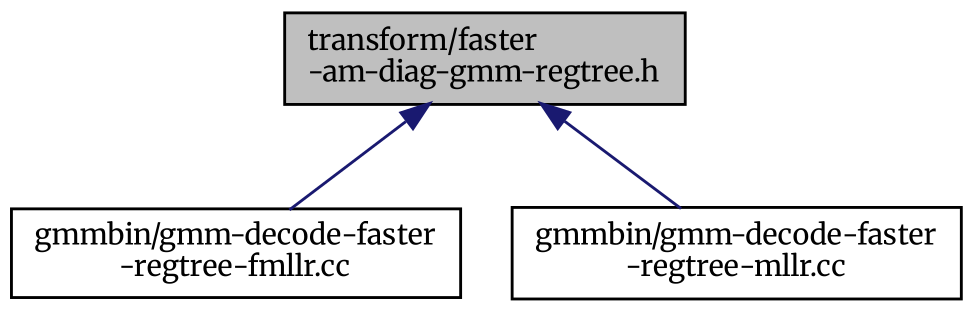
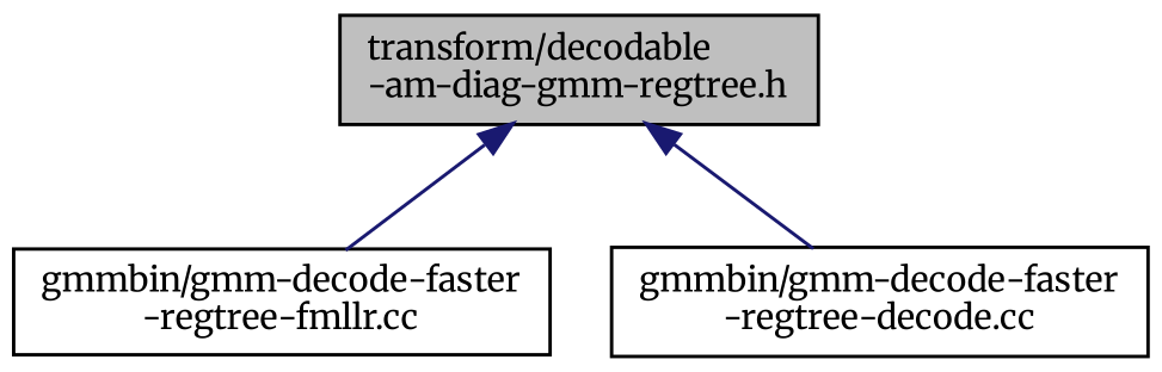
  digraph {
    fontname=Merriweather
    node [color=black fillcolor=white fontname=Merriweather fontsize=10 shape=record style=filled]
    edge [color=midnightblue dir=back fontname=Merriweather fontsize=10 labelfontname=Helvetica labelfontsize=10 style=solid]
-   n1 [fillcolor=grey75 fontcolor=black height=0.2 label="transform/faster\l-am-diag-gmm-regtree.h" width=0.4]
+   n1 [fillcolor=grey75 fontcolor=black height=0.2 label="transform/decodable\l-am-diag-gmm-regtree.h" width=0.4]
    n2 [height=0.2 label="gmmbin/gmm-decode-faster\l-regtree-fmllr.cc" width=0.4]
-   n3 [height=0.2 label="gmmbin/gmm-decode-faster\l-regtree-mllr.cc" width=0.4]
+   n3 [height=0.2 label="gmmbin/gmm-decode-faster\l-regtree-decode.cc" width=0.4]
    n1 -> n2
    n1 -> n3
  }
